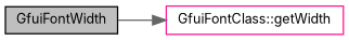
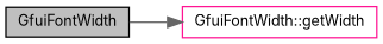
  digraph {
    rankdir=LR
    fontname=Inter
    node [fontname=Inter fontsize=10 shape=record style=filled]
    n1 [color=black fillcolor=grey75 fontcolor=black height=0.2 label=GfuiFontWidth width=0.4]
-   n2 [color=deeppink fillcolor=white height=0.2 label="GfuiFontClass::getWidth" width=0.4]
+   n2 [color=deeppink fillcolor=white height=0.2 label="GfuiFontWidth::getWidth" width=0.4]
    n1 -> n2 [color=gray40 fontname=Inter fontsize=10 labelfontname=Helvetica labelfontsize=10 style=solid]
  }
